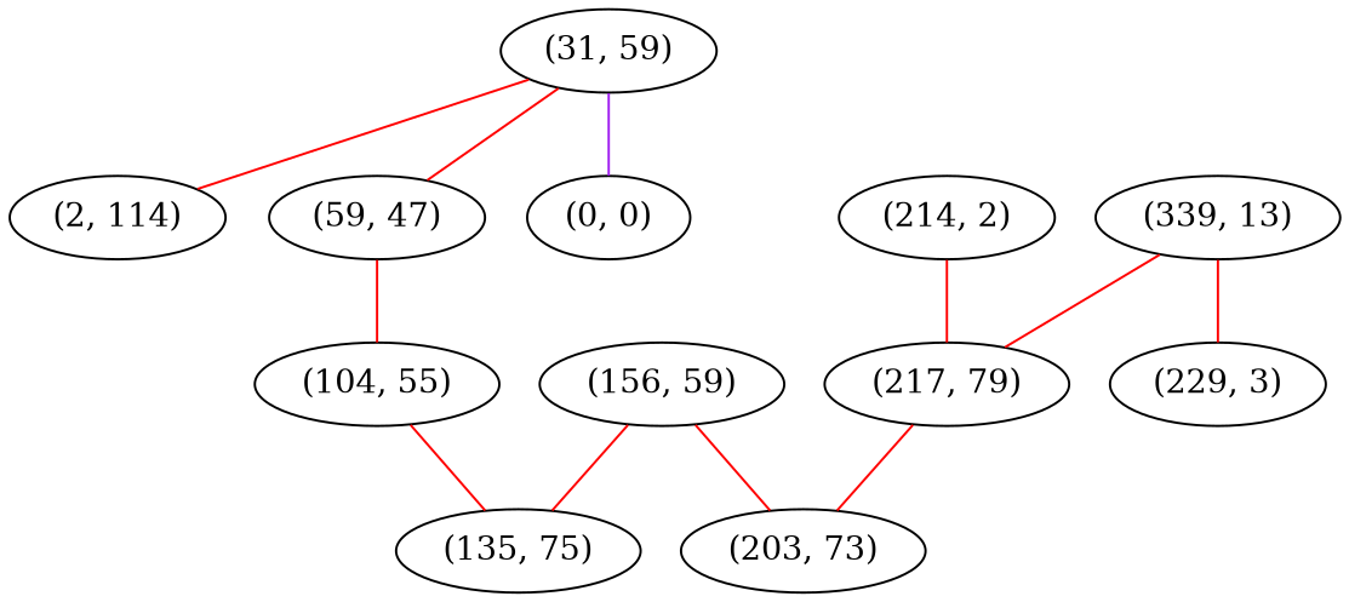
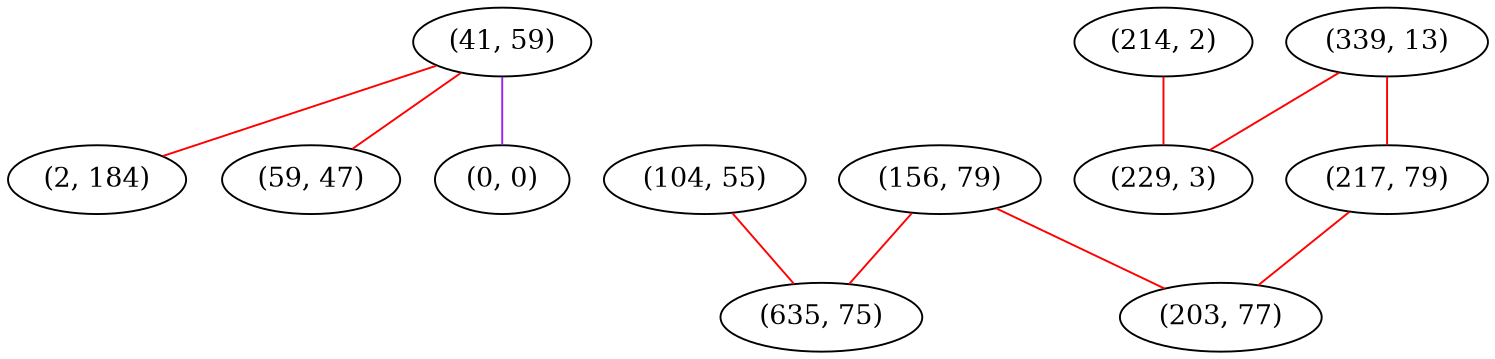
  graph {
    edge [color=red weight=1]
-   "(41, 59)" [label="(31, 59)"]
-   "(2, 114)"
+   "(41, 59)"
+   "(2, 114)" [label="(2, 184)"]
    "(59, 47)"
    "(0, 0)"
    n5 [label="(104, 55)"]
-   "(135, 75)"
+   "(135, 75)" [label="(635, 75)"]
    n7 [label="(214, 2)"]
    n8 [label="(229, 3)"]
-   "(156, 79)" [label="(156, 59)"]
-   "(203, 77)" [label="(203, 73)"]
+   "(156, 79)"
+   "(203, 77)"
    n11 [label="(339, 13)"]
    n12 [label="(217, 79)"]
    "(41, 59)" -- "(2, 114)"
    "(41, 59)" -- "(59, 47)"
    "(41, 59)" -- "(0, 0)" [color=purple weight=4]
-   "(59, 47)" -- n5
    n5 -- "(135, 75)"
-   n7 -- n12
+   n7 -- n8
    "(156, 79)" -- "(135, 75)"
    "(156, 79)" -- "(203, 77)"
    n11 -- n8
    n11 -- n12
    n12 -- "(203, 77)"
  }
